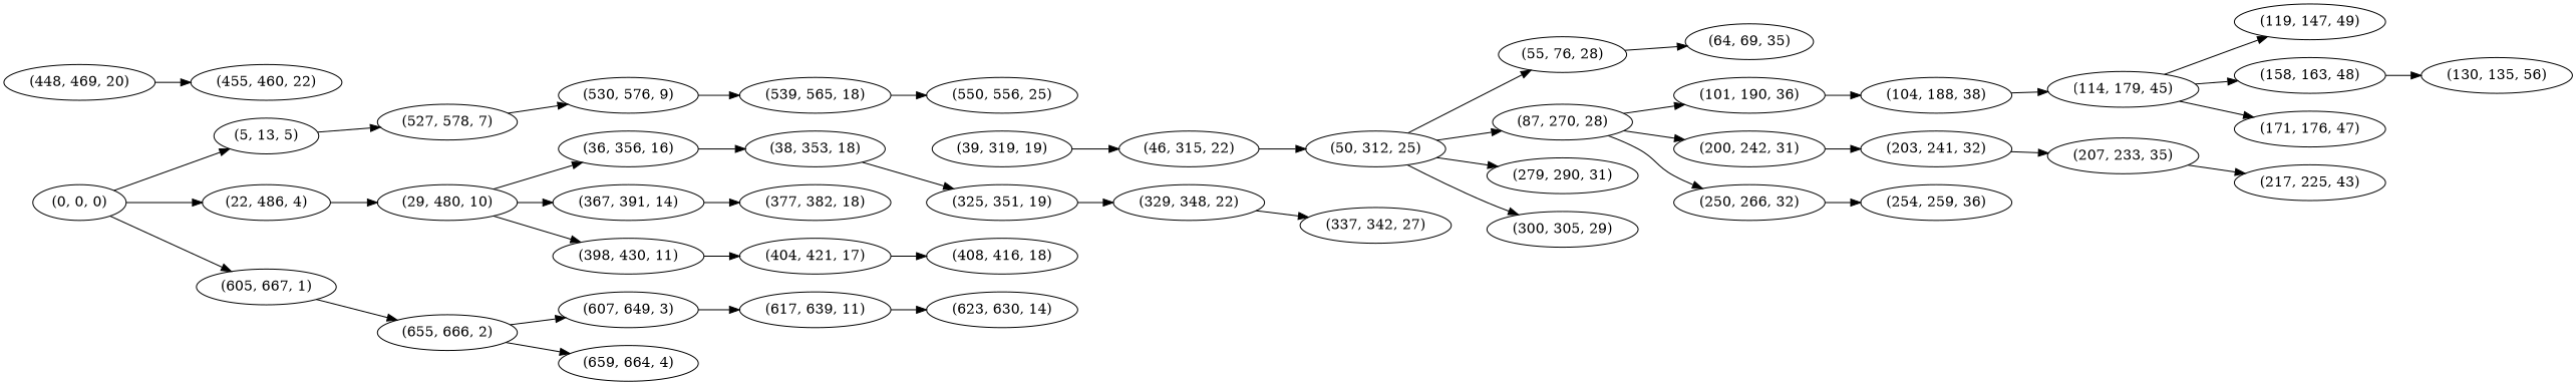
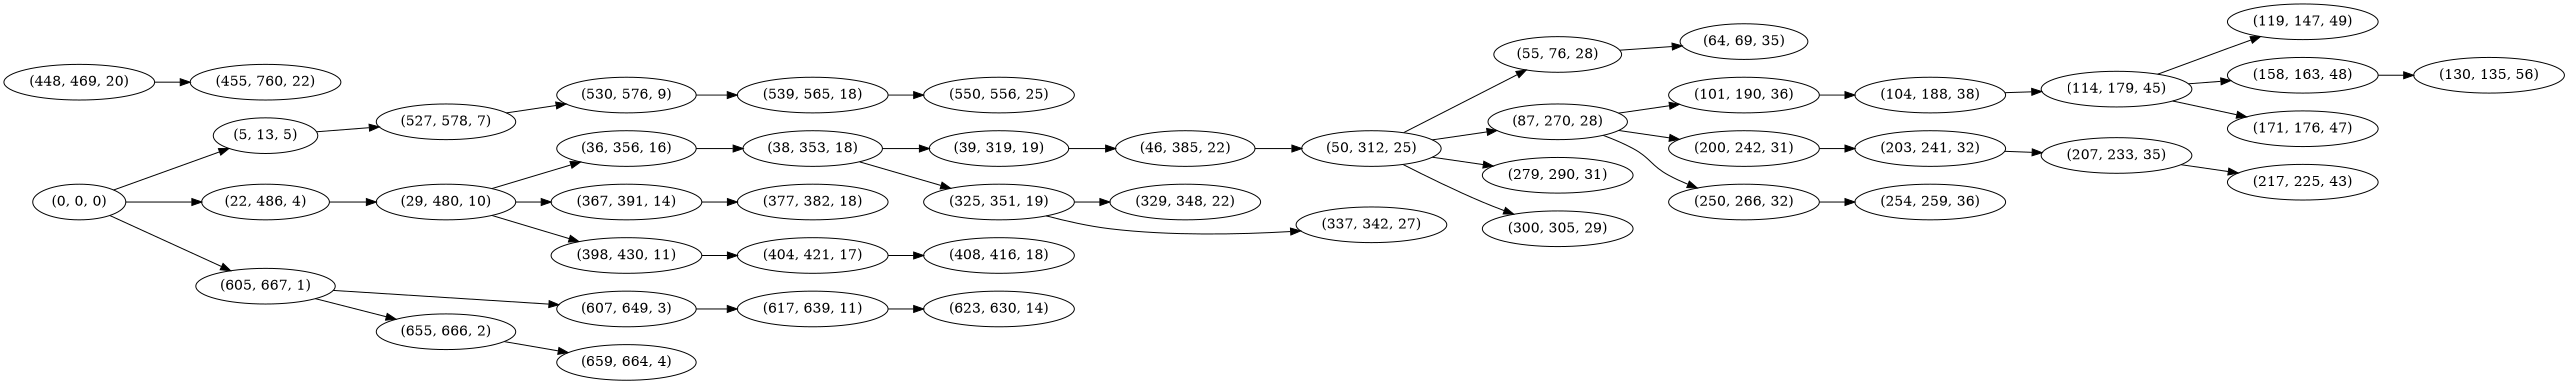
  digraph {
    rankdir=LR
    "(0, 0, 0)"
    "(5, 13, 5)"
    "(22, 486, 4)"
    "(605, 667, 1)"
    "(527, 578, 7)"
    "(29, 480, 10)"
    "(530, 576, 9)"
    "(607, 649, 3)"
    "(655, 666, 2)"
    "(36, 356, 16)"
    "(367, 391, 14)"
    "(398, 430, 11)"
    "(38, 353, 18)"
    "(377, 382, 18)"
    "(404, 421, 17)"
    "(39, 319, 19)"
    "(325, 351, 19)"
-   "(46, 315, 22)"
+   "(46, 315, 22)" [label="(46, 385, 22)"]
    "(329, 348, 22)"
    "(50, 312, 25)"
    "(55, 76, 28)"
    "(87, 270, 28)"
    "(279, 290, 31)"
    "(300, 305, 29)"
    "(64, 69, 35)"
    "(101, 190, 36)"
    "(200, 242, 31)"
    "(250, 266, 32)"
    "(104, 188, 38)"
    "(203, 241, 32)"
    "(254, 259, 36)"
    "(114, 179, 45)"
    "(119, 147, 49)"
    "(158, 163, 48)"
    "(171, 176, 47)"
    "(130, 135, 56)"
    "(207, 233, 35)"
    "(217, 225, 43)"
    "(337, 342, 27)"
    "(408, 416, 18)"
    "(448, 469, 20)"
-   "(455, 460, 22)"
+   "(455, 460, 22)" [label="(455, 760, 22)"]
    "(539, 565, 18)"
    "(550, 556, 25)"
    "(617, 639, 11)"
    "(659, 664, 4)"
    "(623, 630, 14)"
    "(0, 0, 0)" -> "(5, 13, 5)"
    "(0, 0, 0)" -> "(22, 486, 4)"
    "(0, 0, 0)" -> "(605, 667, 1)"
    "(5, 13, 5)" -> "(527, 578, 7)"
    "(22, 486, 4)" -> "(29, 480, 10)"
-   "(655, 666, 2)" -> "(607, 649, 3)"
+   "(605, 667, 1)" -> "(607, 649, 3)"
    "(605, 667, 1)" -> "(655, 666, 2)"
    "(527, 578, 7)" -> "(530, 576, 9)"
    "(29, 480, 10)" -> "(36, 356, 16)"
    "(29, 480, 10)" -> "(367, 391, 14)"
    "(29, 480, 10)" -> "(398, 430, 11)"
    "(530, 576, 9)" -> "(539, 565, 18)"
    "(607, 649, 3)" -> "(617, 639, 11)"
    "(655, 666, 2)" -> "(659, 664, 4)"
    "(36, 356, 16)" -> "(38, 353, 18)"
    "(367, 391, 14)" -> "(377, 382, 18)"
    "(398, 430, 11)" -> "(404, 421, 17)"
+   "(38, 353, 18)" -> "(39, 319, 19)"
    "(38, 353, 18)" -> "(325, 351, 19)"
    "(404, 421, 17)" -> "(408, 416, 18)"
    "(39, 319, 19)" -> "(46, 315, 22)"
    "(325, 351, 19)" -> "(329, 348, 22)"
    "(46, 315, 22)" -> "(50, 312, 25)"
-   "(329, 348, 22)" -> "(337, 342, 27)"
+   "(325, 351, 19)" -> "(337, 342, 27)"
    "(50, 312, 25)" -> "(55, 76, 28)"
    "(50, 312, 25)" -> "(87, 270, 28)"
    "(50, 312, 25)" -> "(279, 290, 31)"
    "(50, 312, 25)" -> "(300, 305, 29)"
    "(55, 76, 28)" -> "(64, 69, 35)"
    "(87, 270, 28)" -> "(101, 190, 36)"
    "(87, 270, 28)" -> "(200, 242, 31)"
    "(87, 270, 28)" -> "(250, 266, 32)"
    "(101, 190, 36)" -> "(104, 188, 38)"
    "(200, 242, 31)" -> "(203, 241, 32)"
    "(250, 266, 32)" -> "(254, 259, 36)"
    "(104, 188, 38)" -> "(114, 179, 45)"
    "(203, 241, 32)" -> "(207, 233, 35)"
    "(114, 179, 45)" -> "(119, 147, 49)"
    "(114, 179, 45)" -> "(158, 163, 48)"
    "(114, 179, 45)" -> "(171, 176, 47)"
    "(158, 163, 48)" -> "(130, 135, 56)"
    "(207, 233, 35)" -> "(217, 225, 43)"
    "(448, 469, 20)" -> "(455, 460, 22)"
    "(539, 565, 18)" -> "(550, 556, 25)"
    "(617, 639, 11)" -> "(623, 630, 14)"
  }
